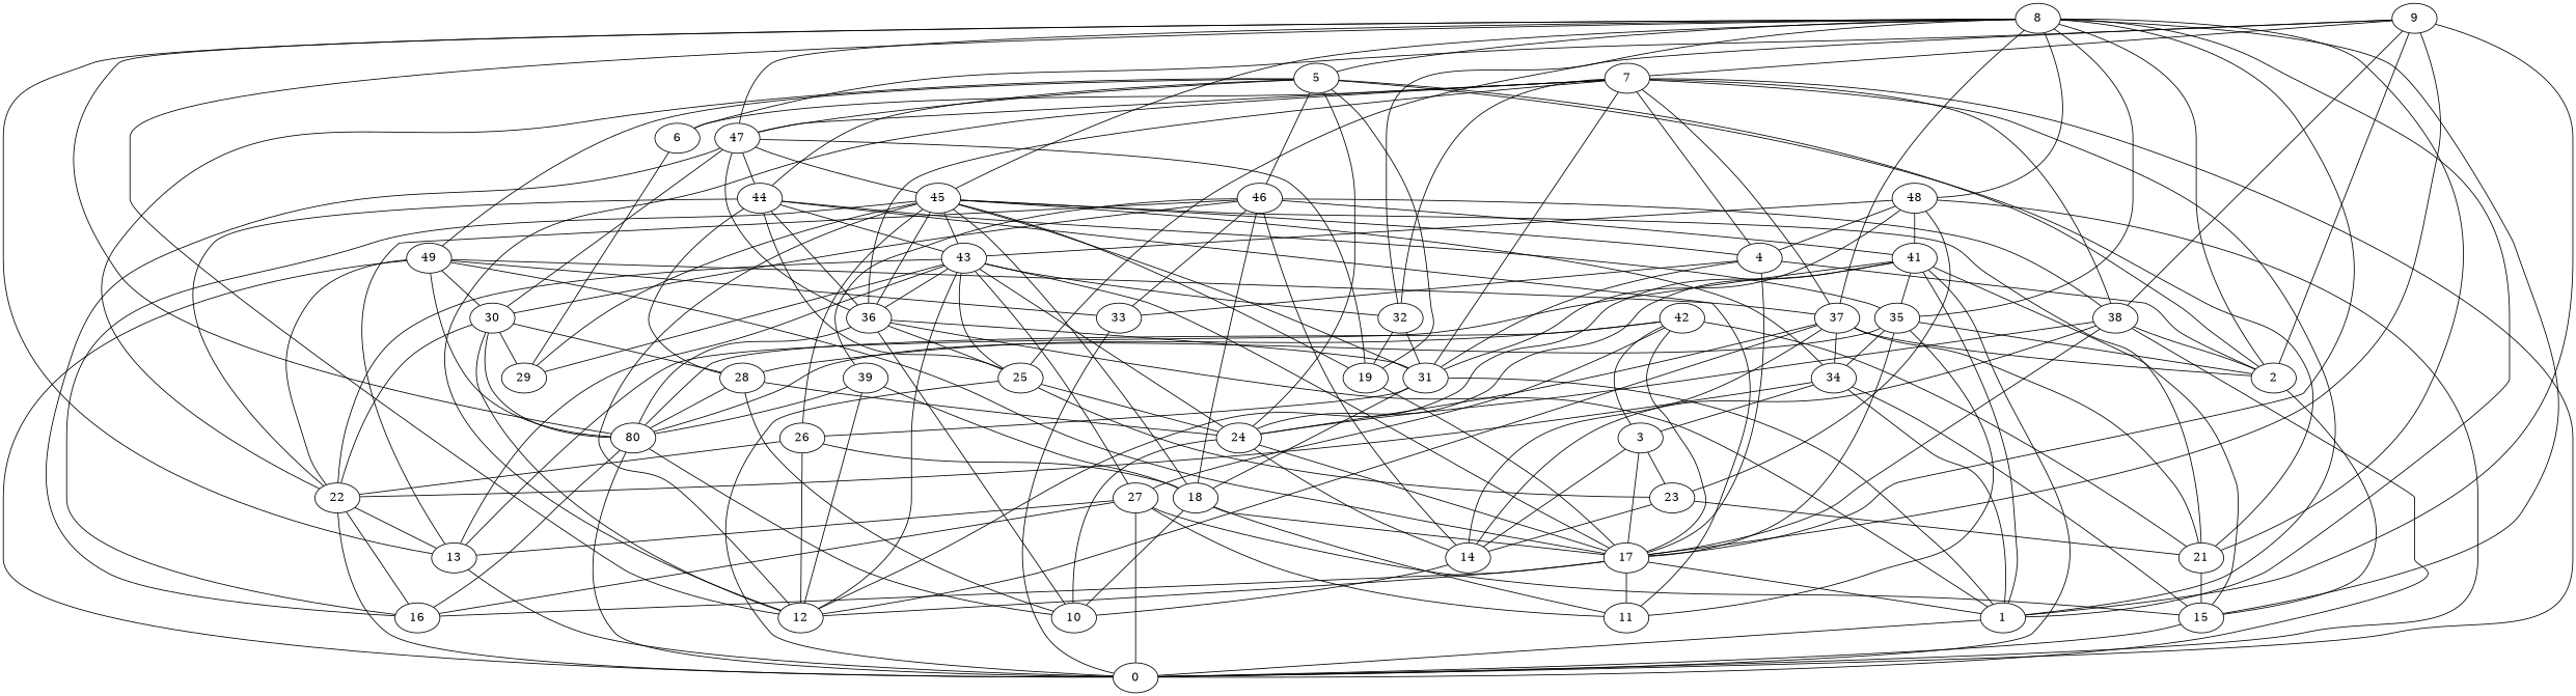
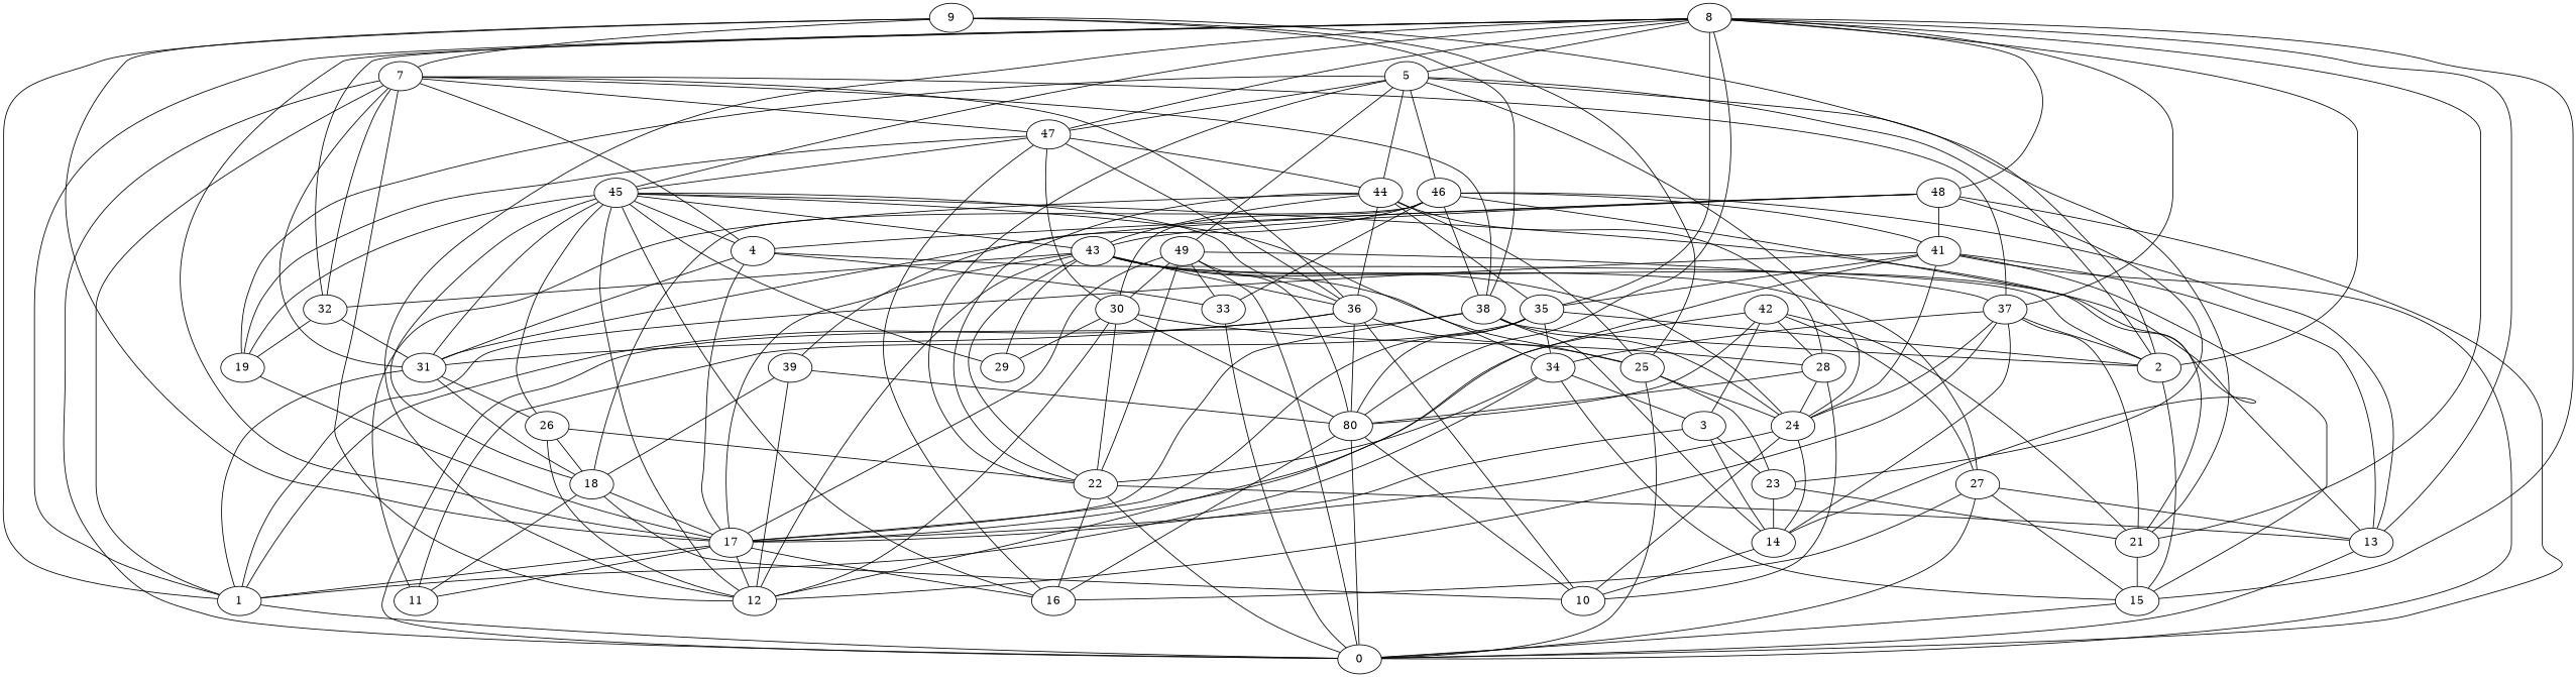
  digraph {
    edge [color=black dir=none]
    n1 [label=80]
    10
    16
    0
    19
    17
    1
    12
    11
    48
    31
    43
    23
    4
    41
    26
    18
    36
    32
    13
    24
    25
    22
    29
    27
    9
-   6
    7
    2
    38
    47
    37
    15
    44
    45
    30
    28
    35
    14
    21
    34
    3
    8
    5
    33
    46
    39
    49
    42
    subgraph sub_1 {
      n1
      10
      16
      0
      19
      17
      1
      12
      11
      48
      31
      43
      23
      4
      41
      26
      18
      36
      32
      13
      24
      25
      22
      29
      27
      9
-     6
      7
      2
      38
      47
      37
      15
      44
      45
      30
      28
      35
      14
      21
      34
      3
      8
      5
      33
      46
      39
      49
      42
    }
    n1 -> 10
    n1 -> 16
    n1 -> 0
    19 -> 17
    17 -> 16
    17 -> 1
    17 -> 12
    17 -> 11
    1 -> 0
    48 -> 0
    48 -> 31
    48 -> 43
    48 -> 23
    48 -> 4
    48 -> 41
    31 -> 1
    31 -> 26
    31 -> 18
    43 -> 17
    43 -> 12
    43 -> 36
    43 -> 32
    43 -> 13
    43 -> 24
    43 -> 25
    43 -> 22
    43 -> 29
    43 -> 27
    23 -> 14
    23 -> 21
    4 -> 17
    4 -> 31
    4 -> 2
    4 -> 33
    41 -> 0
    41 -> 1
    41 -> 12
    41 -> 13
    41 -> 24
    41 -> 15
    41 -> 35
    26 -> 12
    26 -> 18
    26 -> 22
    18 -> 10
    18 -> 17
    18 -> 11
    36 -> n1
    36 -> 10
    36 -> 1
    36 -> 31
    36 -> 25
    32 -> 19
    32 -> 31
    13 -> 0
    24 -> 10
    24 -> 17
    24 -> 14
    25 -> 0
    25 -> 23
    25 -> 24
    22 -> 16
    22 -> 0
    22 -> 13
    27 -> 16
    27 -> 0
-   27 -> 11
    27 -> 13
    27 -> 15
    9 -> 17
    9 -> 1
    9 -> 25
-   9 -> 6
    9 -> 7
    9 -> 2
    9 -> 38
-   6 -> 29
    7 -> 0
    7 -> 1
    7 -> 12
    7 -> 31
    7 -> 4
    7 -> 36
    7 -> 32
-   7 -> 6
    7 -> 38
    7 -> 47
    7 -> 37
    2 -> 15
    38 -> 0
    38 -> 17
    38 -> 24
    38 -> 2
    38 -> 14
    47 -> 16
    47 -> 19
    47 -> 36
    47 -> 44
    47 -> 45
    47 -> 30
    37 -> 12
    37 -> 24
    37 -> 2
    37 -> 14
    37 -> 21
    37 -> 34
    15 -> 0
    44 -> 11
    44 -> 43
    44 -> 36
    44 -> 25
    44 -> 22
    44 -> 28
    44 -> 35
    45 -> 16
    45 -> 19
    45 -> 12
    45 -> 31
    45 -> 43
    45 -> 4
    45 -> 26
    45 -> 18
    45 -> 36
    45 -> 29
    45 -> 21
    45 -> 34
    30 -> n1
    30 -> 12
    30 -> 22
    30 -> 29
    30 -> 28
    28 -> n1
    28 -> 10
    28 -> 24
    35 -> n1
    35 -> 17
    35 -> 11
    35 -> 2
    35 -> 34
    14 -> 10
    21 -> 15
    34 -> 1
    34 -> 22
    34 -> 15
    34 -> 3
    3 -> 17
    3 -> 23
    3 -> 14
    8 -> n1
    8 -> 17
    8 -> 1
    8 -> 12
    8 -> 48
    8 -> 32
    8 -> 13
    8 -> 2
    8 -> 47
    8 -> 37
    8 -> 15
    8 -> 45
    8 -> 35
    8 -> 21
    8 -> 5
    5 -> 19
    5 -> 24
    5 -> 22
    5 -> 2
    5 -> 47
    5 -> 44
    5 -> 21
    5 -> 46
    5 -> 49
    33 -> 0
    46 -> 41
    46 -> 18
    46 -> 13
    46 -> 38
    46 -> 30
    46 -> 14
    46 -> 33
    46 -> 39
    39 -> n1
    39 -> 12
    39 -> 18
    49 -> n1
    49 -> 0
    49 -> 17
    49 -> 22
    49 -> 37
    49 -> 30
    49 -> 33
    42 -> n1
    42 -> 17
    42 -> 27
    42 -> 28
    42 -> 21
    42 -> 3
  }
